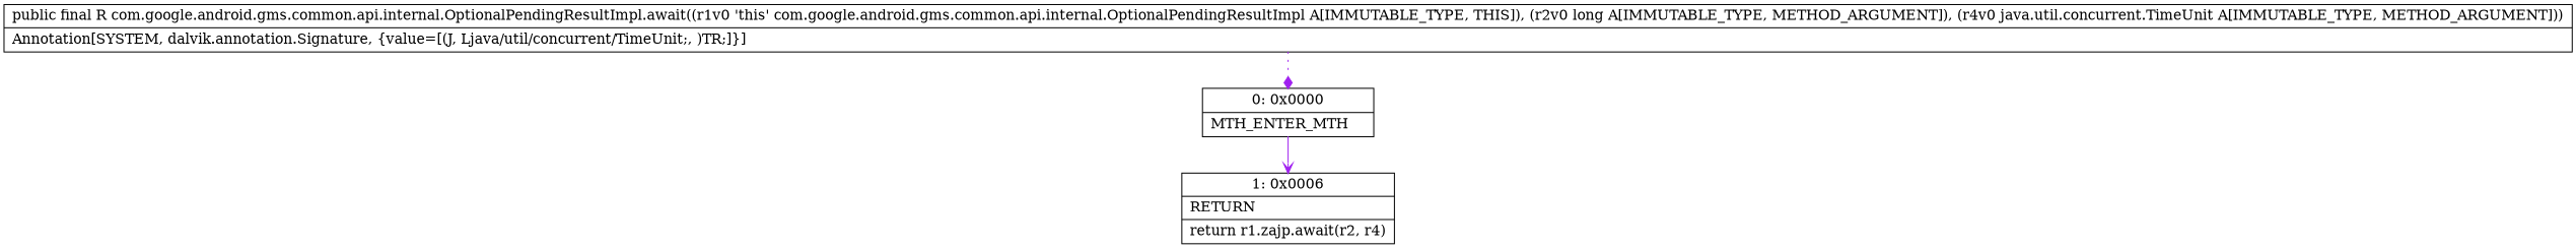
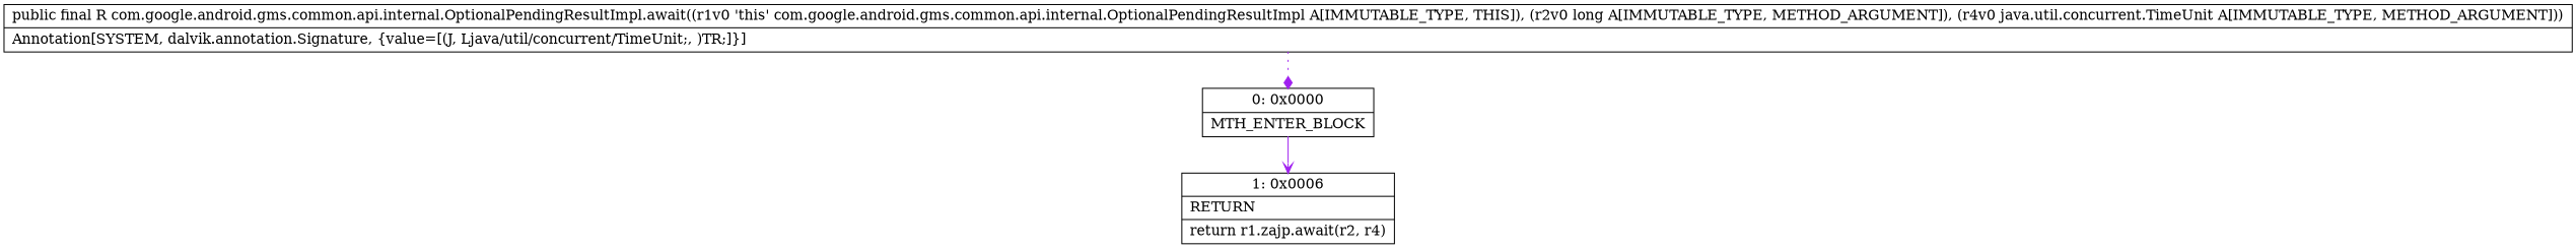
  digraph {
    node [shape=record]
    edge [color=purple]
-   n1 [label="{0\:\ 0x0000|MTH_ENTER_MTH\l}"]
+   n1 [label="{0\:\ 0x0000|MTH_ENTER_BLOCK\l}"]
    n2 [label="{1\:\ 0x0006|RETURN\l|return r1.zajp.await(r2, r4)\l}"]
    n3 [label="{public final R com.google.android.gms.common.api.internal.OptionalPendingResultImpl.await((r1v0 'this' com.google.android.gms.common.api.internal.OptionalPendingResultImpl A[IMMUTABLE_TYPE, THIS]), (r2v0 long A[IMMUTABLE_TYPE, METHOD_ARGUMENT]), (r4v0 java.util.concurrent.TimeUnit A[IMMUTABLE_TYPE, METHOD_ARGUMENT]))  | Annotation[SYSTEM, dalvik.annotation.Signature, \{value=[(J, Ljava\/util\/concurrent\/TimeUnit;, )TR;]\}]\l}"]
    n1 -> n2 [style=solid arrowhead=vee]
    n3 -> n1 [style=dotted arrowhead=diamond]
  }
